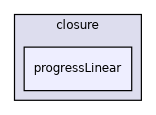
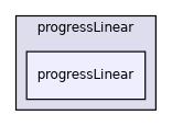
  digraph {
    compound=true
    rankdir=LR
    n1 [fillcolor="#eeeeff" fontname=Helvetica fontsize=10 label=progressLinear pencolor=black shape=box style=filled]
    subgraph cluster_1 {
      bgcolor="#ddddee"
      fontname=Helvetica
      fontsize=10
-     label=closure
+     label=progressLinear
      pencolor=black
      n1
    }
  }
